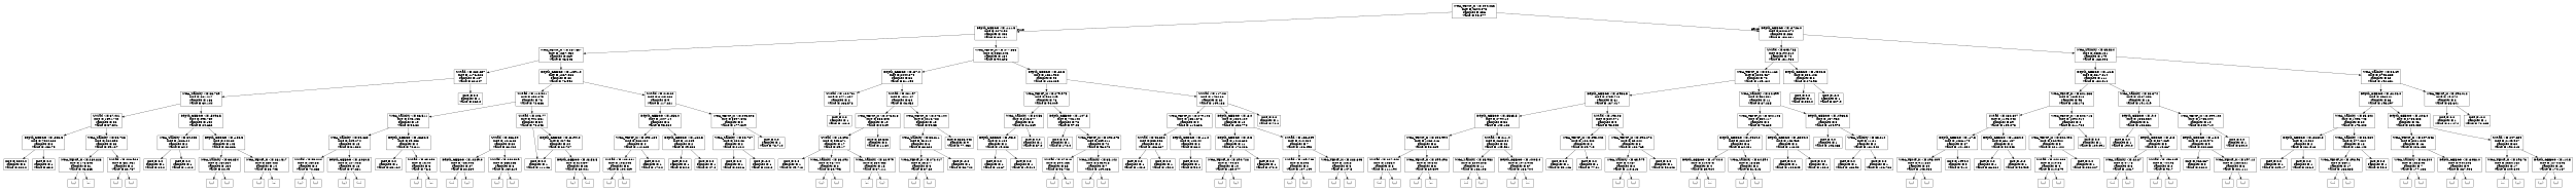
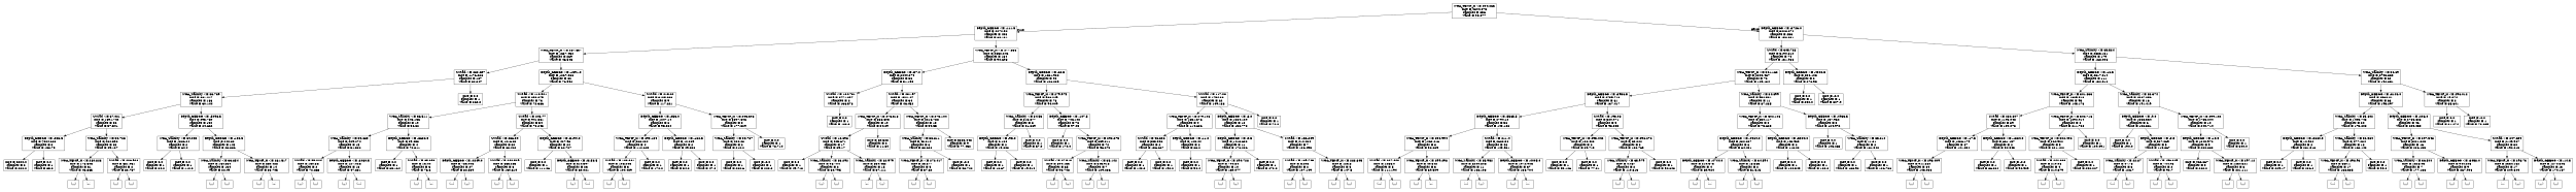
  digraph {
    node [shape=box]
    n1 [label="WOA_TEMP_K <= 294.265\nmse = 4844.875\nsamples = 656\nvalue = 95.877"]
    n2 [label="Depth_GEBCO <= -111.5\nmse = 2272.52\nsamples = 403\nvalue = 60.131"]
    n3 [label="Depth_GEBCO <= -3726.0\nmse = 3228.274\nsamples = 253\nvalue = 158.081"]
    n4 [label="WOA_TEMP_K <= 287.657\nmse = 1637.452\nsamples = 269\nvalue = 46.548"]
    n5 [label="WOA_TEMP_K <= 277.555\nmse = 2352.246\nsamples = 134\nvalue = 90.693"]
    n6 [label="SWrad <= 305.738\nmse = 3190.312\nsamples = 74\nvalue = 131.988"]
    n7 [label="WOA_Salinity <= 35.524\nmse = 2885.151\nsamples = 179\nvalue = 168.008"]
    n8 [label="SWrad <= 288.657\nmse = 1176.228\nsamples = 187\nvalue = 32.347"]
    n9 [label="Depth_GEBCO <= -1591.0\nmse = 1267.066\nsamples = 82\nvalue = 76.992"]
    n10 [label="Depth_GEBCO <= -57.0\nmse = 2044.874\nsamples = 36\nvalue = 51.195"]
    n11 [label="Depth_GEBCO <= -22.5\nmse = 1631.928\nsamples = 98\nvalue = 106.009"]
    n12 [label="WOA_Salinity <= 33.739\nmse = 681.217\nsamples = 186\nvalue = 30.144"]
    n13 [label="mse = 0.0\nsamples = 1\nvalue = 260.0"]
    n14 [label="SWrad <= 113.521\nmse = 850.079\nsamples = 73\nvalue = 72.386"]
    n15 [label="SWrad <= 215.22\nmse = 3105.068\nsamples = 9\nvalue = 117.221"]
    n16 [label="SWrad <= 67.021\nmse = 1691.742\nsamples = 36\nvalue = 57.541"]
    n17 [label="Depth_GEBCO <= -5498.5\nmse = 295.769\nsamples = 150\nvalue = 24.622"]
    n18 [label="Depth_GEBCO <= -383.5\nmse = 7504.688\nsamples = 3\nvalue = 158.75"]
    n19 [label="WOA_Salinity <= 33.723\nmse = 282.593\nsamples = 33\nvalue = 49.107"]
    n20 [label="WOA_Salinity <= 34.053\nmse = 1386.24\nsamples = 2\nvalue = 64.4"]
    n21 [label="Depth_GEBCO <= -138.5\nmse = 242.33\nsamples = 148\nvalue = 23.836"]
    n22 [label="mse = 3200.0\nsamples = 2\nvalue = 200.0"]
    n23 [label="mse = 0.0\nsamples = 1\nvalue = 35.0"]
    n24 [label="WOA_TEMP_K <= 280.823\nmse = 175.606\nsamples = 31\nvalue = 46.865"]
    n25 [label="SWrad <= 206.926\nmse = 681.051\nsamples = 2\nvalue = 82.737"]
    n26 [label="(...)"]
    n27 [label="(...)"]
    n28 [label="(...)"]
    n29 [label="(...)"]
    n30 [label="mse = 0.0\nsamples = 1\nvalue = 34.0"]
    n31 [label="mse = 0.0\nsamples = 1\nvalue = 110.0"]
    n32 [label="WOA_Salinity <= 33.854\nmse = 164.559\nsamples = 134\nvalue = 22.49"]
    n33 [label="WOA_TEMP_K <= 281.517\nmse = 860.428\nsamples = 14\nvalue = 38.705"]
    n34 [label="(...)"]
    n35 [label="(...)"]
    n36 [label="(...)"]
    n37 [label="(...)"]
    n38 [label="WOA_Salinity <= 36.511\nmse = 246.136\nsamples = 19\nvalue = 56.32"]
    n39 [label="SWrad <= 246.77\nmse = 941.861\nsamples = 54\nvalue = 78.243"]
    n40 [label="Depth_GEBCO <= -253.0\nmse = 1207.14\nsamples = 6\nvalue = 95.364"]
    n41 [label="WOA_TEMP_K <= 293.395\nmse = 3397.646\nsamples = 3\nvalue = 177.329"]
    n42 [label="WOA_Salinity <= 35.685\nmse = 209.274\nsamples = 15\nvalue = 51.582"]
    n43 [label="Depth_GEBCO <= -3682.5\nmse = 39.053\nsamples = 4\nvalue = 72.311"]
    n44 [label="SWrad <= 236.59\nmse = 1016.83\nsamples = 30\nvalue = 88.422"]
    n45 [label="Depth_GEBCO <= -5194.0\nmse = 427.93\nsamples = 24\nvalue = 62.707"]
    n46 [label="SWrad <= 55.024\nmse = 150.56\nsamples = 2\nvalue = 72.863"]
    n47 [label="Depth_GEBCO <= -3080.5\nmse = 127.026\nsamples = 13\nvalue = 47.881"]
    n48 [label="mse = 0.0\nsamples = 1\nvalue = 65.164"]
    n49 [label="SWrad <= 65.656\nmse = 13.44\nsamples = 3\nvalue = 76.6"]
    n50 [label="(...)"]
    n51 [label="(...)"]
    n52 [label="(...)"]
    n53 [label="(...)"]
    n54 [label="(...)"]
    n55 [label="(...)"]
    n56 [label="Depth_GEBCO <= -4249.0\nmse = 783.043\nsamples = 27\nvalue = 82.589"]
    n57 [label="SWrad <= 240.529\nmse = 666.263\nsamples = 3\nvalue = 130.619"]
    n58 [label="mse = 0.0\nsamples = 1\nvalue = 111.06"]
    n59 [label="Depth_GEBCO <= -5153.5\nmse = 314.597\nsamples = 23\nvalue = 60.021"]
    n60 [label="(...)"]
    n61 [label="(...)"]
    n62 [label="(...)"]
    n63 [label="(...)"]
    n64 [label="(...)"]
    n65 [label="(...)"]
    n66 [label="WOA_TEMP_K <= 293.134\nmse = 563.234\nsamples = 4\nvalue = 112.625"]
    n67 [label="Depth_GEBCO <= -182.5\nmse = 10.889\nsamples = 2\nvalue = 49.333"]
    n68 [label="WOA_Salinity <= 35.787\nmse = 208.08\nsamples = 2\nvalue = 210.2"]
    n69 [label="mse = 0.0\nsamples = 1\nvalue = 78.714"]
    n70 [label="SWrad <= 180.861\nmse = 106.245\nsamples = 3\nvalue = 104.429"]
    n71 [label="mse = 0.0\nsamples = 1\nvalue = 170.0"]
    n72 [label="mse = 0.0\nsamples = 1\nvalue = 54.0"]
    n73 [label="mse = 0.0\nsamples = 1\nvalue = 47.0"]
    n74 [label="(...)"]
    n75 [label="(...)"]
    n76 [label="mse = 0.0\nsamples = 1\nvalue = 230.6"]
    n77 [label="mse = -0.0\nsamples = 1\nvalue = 200.0"]
    n78 [label="SWrad <= 164.731\nmse = 3771.857\nsamples = 2\nvalue = 136.573"]
    n79 [label="SWrad <= 231.97\nmse = 1521.47\nsamples = 34\nvalue = 46.452"]
    n80 [label="WOA_TEMP_K <= 279.975\nmse = 936.249\nsamples = 76\nvalue = 94.009"]
    n81 [label="SWrad <= 117.08\nmse = 1754.88\nsamples = 22\nvalue = 149.133"]
    n82 [label="mse = 0.0\nsamples = 1\nvalue = 180.0"]
    n83 [label="WOA_TEMP_K <= 275.313\nmse = 568.603\nsamples = 19\nvalue = 34.29"]
    n84 [label="WOA_TEMP_K <= 273.104\nmse = 2216.788\nsamples = 15\nvalue = 59.55"]
    n85 [label="mse = 0.0\nsamples = 1\nvalue = 49.718"]
    n86 [label="SWrad <= 18.898\nmse = 545.671\nsamples = 17\nvalue = 39.17"]
    n87 [label="mse = 60.528\nsamples = 2\nvalue = 11.84"]
    n88 [label="WOA_Salinity <= 33.811\nmse = 43.814\nsamples = 6\nvalue = 38.686"]
    n89 [label="mse = 3386.448\nsamples = 9\nvalue = 77.432"]
    n90 [label="WOA_Salinity <= 33.292\nmse = 98.704\nsamples = 2\nvalue = 60.795"]
    n91 [label="WOA_Salinity <= 32.979\nmse = 539.462\nsamples = 15\nvalue = 37.111"]
    n92 [label="(...)"]
    n93 [label="(...)"]
    n94 [label="(...)"]
    n95 [label="(...)"]
    n96 [label="WOA_TEMP_K <= 272.417\nmse = 25.377\nsamples = 5\nvalue = 37.32"]
    n97 [label="mse = -0.0\nsamples = 1\nvalue = 53.722"]
    n98 [label="(...)"]
    n99 [label="(...)"]
    n100 [label="WOA_Salinity <= 34.53\nmse = 315.877\nsamples = 3\nvalue = 31.869"]
    n101 [label="Depth_GEBCO <= -107.5\nmse = 746.142\nsamples = 73\nvalue = 97.43"]
    n102 [label="WOA_TEMP_K <= 279.146\nmse = 1631.576\nsamples = 4\nvalue = 114.686"]
    n103 [label="Depth_GEBCO <= -8.0\nmse = 1364.129\nsamples = 18\nvalue = 158.778"]
    n104 [label="mse = 0.0\nsamples = 1\nvalue = 72.0"]
    n105 [label="Depth_GEBCO <= -95.0\nmse = 0.134\nsamples = 2\nvalue = 19.303"]
    n106 [label="mse = 0.0\nsamples = 1\nvalue = 57.0"]
    n107 [label="mse = 0.0\nsamples = 1\nvalue = 170.0"]
    n108 [label="WOA_TEMP_K <= 292.675\nmse = 659.811\nsamples = 72\nvalue = 96.073"]
    n109 [label="mse = 0.0\nsamples = 1\nvalue = 18.67"]
    n110 [label="mse = 0.0\nsamples = 1\nvalue = 19.514"]
    n111 [label="SWrad <= 27.518\nmse = 599.163\nsamples = 65\nvalue = 93.748"]
    n112 [label="WOA_Salinity <= 35.142\nmse = 345.918\nsamples = 7\nvalue = 129.286"]
    n113 [label="(...)"]
    n114 [label="(...)"]
    n115 [label="(...)"]
    n116 [label="(...)"]
    n117 [label="SWrad <= 43.332\nmse = 555.556\nsamples = 2\nvalue = 156.667"]
    n118 [label="Depth_GEBCO <= -11.0\nmse = 125.44\nsamples = 2\nvalue = 83.2"]
    n119 [label="Depth_GEBCO <= -9.5\nmse = 1413.633\nsamples = 11\nvalue = 176.286"]
    n120 [label="SWrad <= 156.209\nmse = 414.484\nsamples = 7\nvalue = 136.495"]
    n121 [label="mse = 0.0\nsamples = 1\nvalue = 140.0"]
    n122 [label="mse = 0.0\nsamples = 1\nvalue = 190.0"]
    n123 [label="mse = 0.0\nsamples = 1\nvalue = 94.4"]
    n124 [label="WOA_TEMP_K <= 290.728\nmse = 794.84\nsamples = 10\nvalue = 169.077"]
    n125 [label="mse = 0.0\nsamples = 1\nvalue = 270.0"]
    n126 [label="SWrad <= 139.743\nmse = 6.298\nsamples = 2\nvalue = 107.149"]
    n127 [label="WOA_TEMP_K <= 283.805\nmse = 123.5\nsamples = 5\nvalue = 147.5"]
    n128 [label="(...)"]
    n129 [label="(...)"]
    n130 [label="(...)"]
    n131 [label="(...)"]
    n132 [label="(...)"]
    n133 [label="(...)"]
    n134 [label="WOA_TEMP_K <= 301.162\nmse = 2808.467\nsamples = 72\nvalue = 129.134"]
    n135 [label="Depth_GEBCO <= -4306.5\nmse = 838.103\nsamples = 2\nvalue = 278.95"]
    n136 [label="Depth_GEBCO <= -16.5\nmse = 2317.314\nsamples = 111\nvalue = 152.518"]
    n137 [label="WOA_Salinity <= 36.69\nmse = 2793.833\nsamples = 68\nvalue = 192.851"]
    n138 [label="Depth_GEBCO <= -3956.5\nmse = 2759.713\nsamples = 61\nvalue = 137.417"]
    n139 [label="WOA_Salinity <= 34.899\nmse = 952.501\nsamples = 11\nvalue = 87.235"]
    n140 [label="mse = 0.0\nsamples = 1\nvalue = 250.0"]
    n141 [label="mse = -0.0\nsamples = 1\nvalue = 307.9"]
    n142 [label="Depth_GEBCO <= -5565.5\nmse = 2794.12\nsamples = 56\nvalue = 143.188"]
    n143 [label="SWrad <= 193.08\nmse = 320.971\nsamples = 5\nvalue = 93.553"]
    n144 [label="WOA_TEMP_K <= 302.148\nmse = 630.117\nsamples = 8\nvalue = 75.623"]
    n145 [label="Depth_GEBCO <= -4933.5\nmse = 137.962\nsamples = 3\nvalue = 124.972"]
    n146 [label="WOA_TEMP_K <= 298.994\nmse = 1263.216\nsamples = 8\nvalue = 98.689"]
    n147 [label="SWrad <= 211.4\nmse = 2680.58\nsamples = 48\nvalue = 149.931"]
    n148 [label="WOA_TEMP_K <= 295.042\nmse = 106.423\nsamples = 2\nvalue = 69.715"]
    n149 [label="WOA_TEMP_K <= 296.272\nmse = 65.022\nsamples = 3\nvalue = 103.769"]
    n150 [label="SWrad <= 227.448\nmse = 1266.0\nsamples = 5\nvalue = 111.194"]
    n151 [label="WOA_TEMP_K <= 299.298\nmse = 40.342\nsamples = 3\nvalue = 69.509"]
    n152 [label="WOA_Salinity <= 35.952\nmse = 3200.846\nsamples = 11\nvalue = 188.103"]
    n153 [label="Depth_GEBCO <= -4005.0\nmse = 1972.946\nsamples = 37\nvalue = 138.704"]
    n154 [label="(...)"]
    n155 [label="(...)"]
    n156 [label="(...)"]
    n157 [label="(...)"]
    n158 [label="(...)"]
    n159 [label="(...)"]
    n160 [label="(...)"]
    n161 [label="(...)"]
    n162 [label="mse = 0.0\nsamples = 1\nvalue = 55.126"]
    n163 [label="mse = 0.0\nsamples = 1\nvalue = 77.01"]
    n164 [label="WOA_Salinity <= 35.979\nmse = 4.487\nsamples = 2\nvalue = 110.613"]
    n165 [label="mse = 0.0\nsamples = 1\nvalue = 94.643"]
    n166 [label="(...)"]
    n167 [label="(...)"]
    n168 [label="Depth_GEBCO <= -4464.0\nmse = 230.237\nsamples = 6\nvalue = 64.401"]
    n169 [label="Depth_GEBCO <= -5504.0\nmse = 143.985\nsamples = 2\nvalue = 113.03"]
    n170 [label="mse = 0.0\nsamples = 1\nvalue = 105.263"]
    n171 [label="WOA_Salinity <= 35.214\nmse = 11.31\nsamples = 2\nvalue = 131.542"]
    n172 [label="Depth_GEBCO <= -4744.0\nmse = 219.375\nsamples = 4\nvalue = 69.924"]
    n173 [label="WOA_Salinity <= 34.594\nmse = 18.365\nsamples = 2\nvalue = 51.515"]
    n174 [label="mse = 0.0\nsamples = 1\nvalue = 104.545"]
    n175 [label="mse = 0.0\nsamples = 1\nvalue = 130.0"]
    n176 [label="(...)"]
    n177 [label="(...)"]
    n178 [label="(...)"]
    n179 [label="(...)"]
    n180 [label="mse = 0.0\nsamples = 1\nvalue = 133.92"]
    n181 [label="mse = 0.0\nsamples = 1\nvalue = 126.786"]
    n182 [label="WOA_TEMP_K <= 301.833\nmse = 1609.513\nsamples = 95\nvalue = 145.173"]
    n183 [label="WOA_Salinity <= 33.374\nmse = 4267.056\nsamples = 16\nvalue = 191.419"]
    n184 [label="Depth_GEBCO <= -3146.0\nmse = 2530.01\nsamples = 66\nvalue = 195.297"]
    n185 [label="WOA_TEMP_K <= 296.012\nmse = 19.074\nsamples = 2\nvalue = 65.641"]
    n186 [label="SWrad <= 282.807\nmse = 1195.048\nsamples = 89\nvalue = 139.073"]
    n187 [label="WOA_TEMP_K <= 302.716\nmse = 1292.914\nsamples = 6\nvalue = 211.768"]
    n188 [label="Depth_GEBCO <= -9.0\nmse = 1558.354\nsamples = 6\nvalue = 138.331"]
    n189 [label="WOA_TEMP_K <= 299.102\nmse = 1735.204\nsamples = 10\nvalue = 240.714"]
    n190 [label="Depth_GEBCO <= -17.5\nmse = 1036.179\nsamples = 87\nvalue = 141.054"]
    n191 [label="Depth_GEBCO <= -1334.0\nmse = 661.157\nsamples = 2\nvalue = 54.545"]
    n192 [label="WOA_TEMP_K <= 302.492\nmse = 364.902\nsamples = 5\nvalue = 221.102"]
    n193 [label="mse = 0.0\nsamples = 1\nvalue = 109.091"]
    n194 [label="WOA_TEMP_K <= 298.409\nmse = 911.584\nsamples = 84\nvalue = 143.088"]
-   n195 [label="mse = 1494.0\nsamples = 3\nvalue = 91.0"]
    n196 [label="mse = 0.0\nsamples = 1\nvalue = 36.364"]
    n197 [label="mse = -0.0\nsamples = 1\nvalue = 90.909"]
    n198 [label="(...)"]
    n199 [label="(...)"]
    n200 [label="SWrad <= 242.863\nmse = 219.08\nsamples = 4\nvalue = 214.679"]
    n201 [label="mse = 0.0\nsamples = 1\nvalue = 250.007"]
    n202 [label="(...)"]
    n203 [label="(...)"]
    n204 [label="mse = 0.0\nsamples = 1\nvalue = 190.0"]
    n205 [label="Depth_GEBCO <= -3.5\nmse = 537.069\nsamples = 5\nvalue = 115.367"]
    n206 [label="Depth_GEBCO <= -15.5\nmse = 1340.972\nsamples = 9\nvalue = 230.833"]
    n207 [label="mse = 0.0\nsamples = 1\nvalue = 300.0"]
    n208 [label="WOA_Salinity <= 22.87\nmse = 47.78\nsamples = 3\nvalue = 126.7"]
    n209 [label="SWrad <= 196.849\nmse = 744.98\nsamples = 2\nvalue = 92.7"]
    n210 [label="(...)"]
    n211 [label="(...)"]
    n212 [label="(...)"]
    n213 [label="(...)"]
    n214 [label="mse = 466.667\nsamples = 3\nvalue = 260.0"]
    n215 [label="WOA_TEMP_K <= 297.12\nmse = 1254.321\nsamples = 6\nvalue = 221.111"]
    n216 [label="(...)"]
    n217 [label="(...)"]
    n218 [label="WOA_Salinity <= 35.802\nmse = 1403.745\nsamples = 20\nvalue = 175.208"]
    n219 [label="Depth_GEBCO <= -206.0\nmse = 2785.825\nsamples = 46\nvalue = 205.055"]
    n220 [label="mse = 0.0\nsamples = 1\nvalue = 61.274"]
    n221 [label="mse = -0.0\nsamples = 1\nvalue = 70.009"]
    n222 [label="Depth_GEBCO <= -3680.5\nmse = 10.982\nsamples = 2\nvalue = 231.513"]
    n223 [label="WOA_Salinity <= 36.584\nmse = 877.284\nsamples = 18\nvalue = 163.143"]
    n224 [label="WOA_TEMP_K <= 297.548\nmse = 3021.325\nsamples = 16\nvalue = 236.155"]
    n225 [label="SWrad <= 247.659\nmse = 2149.987\nsamples = 30\nvalue = 192.615"]
    n226 [label="mse = 0.0\nsamples = 1\nvalue = 229.17"]
    n227 [label="mse = 0.0\nsamples = 1\nvalue = 236.2"]
    n228 [label="WOA_TEMP_K <= 298.93\nmse = 560.1\nsamples = 17\nvalue = 168.385"]
    n229 [label="mse = 0.0\nsamples = 1\nvalue = 95.0"]
    n230 [label="(...)"]
    n231 [label="(...)"]
    n232 [label="WOA_Salinity <= 36.544\nmse = 1528.95\nsamples = 7\nvalue = 177.186"]
    n233 [label="Depth_GEBCO <= -3058.0\nmse = 944.245\nsamples = 9\nvalue = 267.908"]
    n234 [label="WOA_TEMP_K <= 298.73\nmse = 2354.152\nsamples = 17\nvalue = 209.644"]
    n235 [label="Depth_GEBCO <= -14.5\nmse = 1274.306\nsamples = 13\nvalue = 174.167"]
    n236 [label="(...)"]
    n237 [label="(...)"]
    n238 [label="(...)"]
    n239 [label="(...)"]
    n240 [label="(...)"]
    n241 [label="(...)"]
    n242 [label="(...)"]
    n243 [label="(...)"]
    n1 -> n2 [headlabel=True labelangle=45 labeldistance=2.5]
    n1 -> n3 [headlabel=False labelangle=-45 labeldistance=2.5]
    n2 -> n4
    n2 -> n5
    n3 -> n6
    n3 -> n7
    n4 -> n8
    n4 -> n9
    n5 -> n10
    n5 -> n11
    n6 -> n134
    n6 -> n135
    n7 -> n136
    n7 -> n137
    n8 -> n12
    n8 -> n13
    n9 -> n14
    n9 -> n15
    n10 -> n78
    n10 -> n79
    n11 -> n80
    n11 -> n81
    n12 -> n16
    n12 -> n17
    n14 -> n38
    n14 -> n39
    n15 -> n40
    n15 -> n41
    n16 -> n18
    n16 -> n19
    n17 -> n20
    n17 -> n21
    n18 -> n22
    n18 -> n23
    n19 -> n24
    n19 -> n25
    n20 -> n30
    n20 -> n31
    n21 -> n32
    n21 -> n33
    n24 -> n26
    n24 -> n27
    n25 -> n28
    n25 -> n29
    n32 -> n34
    n32 -> n35
    n33 -> n36
    n33 -> n37
    n38 -> n42
    n38 -> n43
-   n39 -> n58
+   n39 -> n44
    n39 -> n45
    n40 -> n66
    n40 -> n67
    n41 -> n68
    n41 -> n69
    n42 -> n46
    n42 -> n47
    n43 -> n48
    n43 -> n49
    n44 -> n56
    n44 -> n57
    n45 -> n58
    n45 -> n59
    n46 -> n50
    n46 -> n51
    n47 -> n52
    n47 -> n53
    n49 -> n54
    n49 -> n55
    n56 -> n60
    n56 -> n61
    n57 -> n62
    n57 -> n63
    n59 -> n64
    n59 -> n65
    n66 -> n70
    n66 -> n71
    n67 -> n72
    n67 -> n73
    n68 -> n76
    n68 -> n77
    n70 -> n74
    n70 -> n75
    n78 -> n82
    n79 -> n83
    n79 -> n84
    n80 -> n100
    n80 -> n101
    n81 -> n102
    n81 -> n103
    n81 -> n104
    n83 -> n86
    n83 -> n87
    n84 -> n88
    n84 -> n89
    n86 -> n85
    n86 -> n90
    n86 -> n91
    n88 -> n96
    n88 -> n97
    n90 -> n92
    n90 -> n93
    n91 -> n94
    n91 -> n95
    n96 -> n98
    n96 -> n99
    n100 -> n105
    n100 -> n106
    n101 -> n107
    n101 -> n108
    n102 -> n117
    n102 -> n118
    n103 -> n119
    n103 -> n120
    n105 -> n109
    n105 -> n110
    n108 -> n111
    n108 -> n112
    n111 -> n113
    n111 -> n114
    n112 -> n115
    n112 -> n116
    n117 -> n121
    n117 -> n122
    n118 -> n123
    n119 -> n124
    n119 -> n125
-   n120 -> n126
    n120 -> n127
    n124 -> n128
    n124 -> n129
    n126 -> n130
    n126 -> n131
    n127 -> n132
    n127 -> n133
    n134 -> n138
    n134 -> n139
    n135 -> n140
    n135 -> n141
    n136 -> n182
    n136 -> n183
    n137 -> n184
    n137 -> n185
    n138 -> n142
    n138 -> n143
    n139 -> n144
    n139 -> n145
    n142 -> n146
    n142 -> n147
    n143 -> n148
    n143 -> n149
    n144 -> n168
    n144 -> n169
    n145 -> n170
    n145 -> n171
    n146 -> n150
    n146 -> n151
    n147 -> n152
    n147 -> n153
    n148 -> n162
    n148 -> n163
    n149 -> n164
    n149 -> n165
    n150 -> n154
    n150 -> n155
    n151 -> n156
    n151 -> n157
    n152 -> n158
    n152 -> n159
    n153 -> n160
    n153 -> n161
    n164 -> n166
    n164 -> n167
    n168 -> n172
    n168 -> n173
    n169 -> n174
    n169 -> n175
    n171 -> n180
    n171 -> n181
    n172 -> n176
    n172 -> n177
    n173 -> n178
    n173 -> n179
    n182 -> n186
    n182 -> n187
    n183 -> n188
    n183 -> n189
    n184 -> n218
    n184 -> n219
    n185 -> n220
    n185 -> n221
    n186 -> n190
    n186 -> n191
    n187 -> n192
    n187 -> n193
    n188 -> n204
    n188 -> n205
    n189 -> n206
    n189 -> n207
    n190 -> n194
-   n190 -> n195
    n191 -> n196
    n191 -> n197
    n192 -> n200
    n192 -> n201
    n194 -> n198
    n194 -> n199
    n200 -> n202
    n200 -> n203
    n205 -> n208
    n205 -> n209
    n206 -> n214
    n206 -> n215
    n208 -> n210
    n208 -> n211
    n209 -> n212
    n209 -> n213
    n215 -> n216
    n215 -> n217
    n218 -> n222
    n218 -> n223
    n219 -> n224
    n219 -> n225
    n222 -> n226
    n222 -> n227
    n223 -> n228
    n223 -> n229
    n224 -> n232
    n224 -> n233
    n225 -> n234
    n225 -> n235
    n228 -> n230
    n228 -> n231
    n232 -> n236
    n232 -> n237
    n233 -> n238
    n233 -> n239
    n234 -> n240
    n234 -> n241
    n235 -> n242
    n235 -> n243
  }
